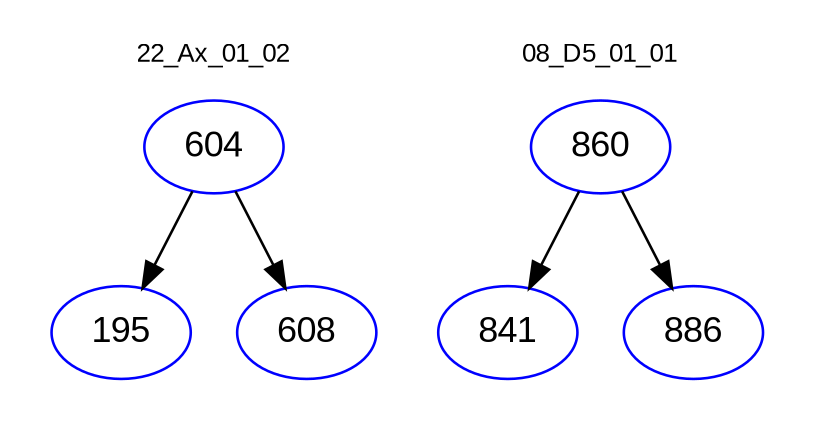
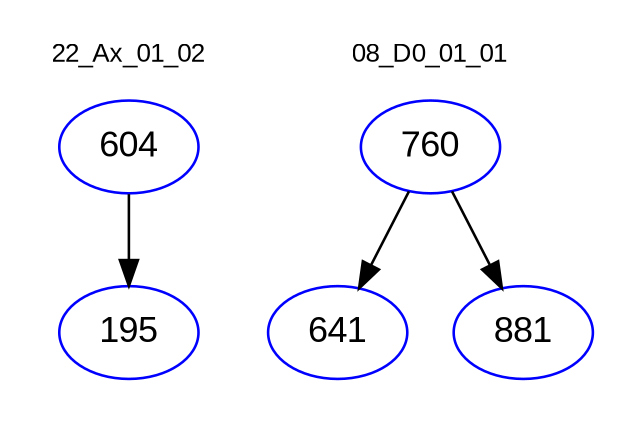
  digraph {
    fontname="Liberation Sans"
    node [color=blue fontname="Liberation Sans"]
    edge [color=black fontname="Liberation Sans"]
    n1 [label=604]
    n2 [label=195]
-   n3 [label=608]
-   n4 [label=860]
-   n5 [label=841]
-   n6 [label=886]
+   n4 [label=760]
+   n5 [label=641]
+   n6 [label=881]
    subgraph cluster_1 {
      color=white
      fontsize=10
      label="22_Ax_01_02"
      n1
      n2
-     n3
    }
    subgraph cluster_2 {
      color=white
      fontsize=10
-     label="08_D5_01_01"
+     label="08_D0_01_01"
      n4
      n5
      n6
    }
    n1 -> n2
-   n1 -> n3
    n4 -> n5
    n4 -> n6
  }
